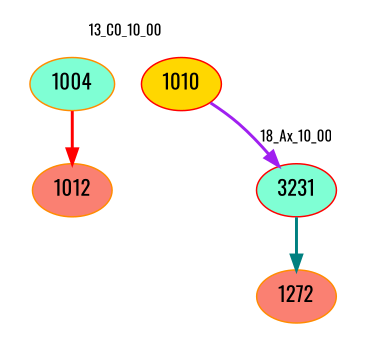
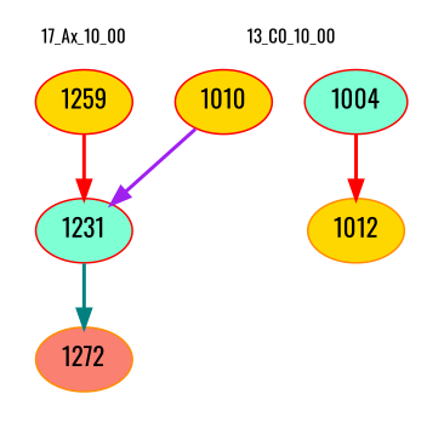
  digraph {
    fontname=Oswald
    node [color=red fillcolor=gold fontname=Oswald style=filled]
    edge [color=red fontname=Oswald style=bold]
-   n2 [fillcolor=aquamarine label=3231]
+   n1 [label=1259]
+   n2 [fillcolor=aquamarine label=1231]
    n3 [color=darkorange fillcolor=salmon label=1272]
    n4 [label=1010]
-   n5 [color=darkorange fillcolor=aquamarine label=1004]
-   n6 [color=darkorange fillcolor=salmon label=1012]
+   n5 [fillcolor=aquamarine label=1004]
+   n6 [color=darkorange label=1012]
    subgraph cluster_1 {
      color=white
      fontsize=10
-     label="18_Ax_10_00"
+     label="17_Ax_10_00"
+     n1
      n2
      n3
    }
    subgraph cluster_2 {
      color=white
      fontsize=10
      label="13_C0_10_00"
      n4
      n5
      n6
    }
+   n1 -> n2
    n2 -> n3 [color=teal]
    n4 -> n2 [color=purple]
    n5 -> n6
  }
